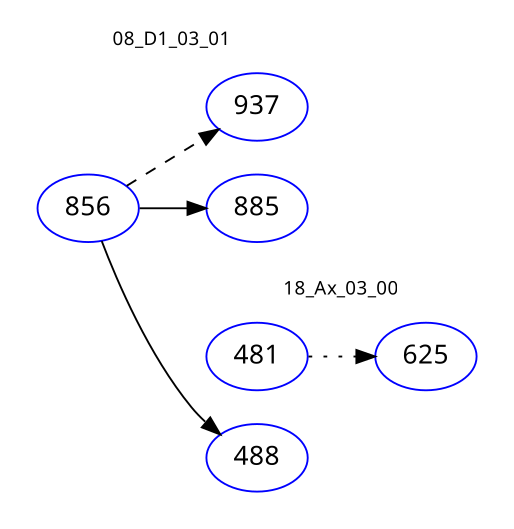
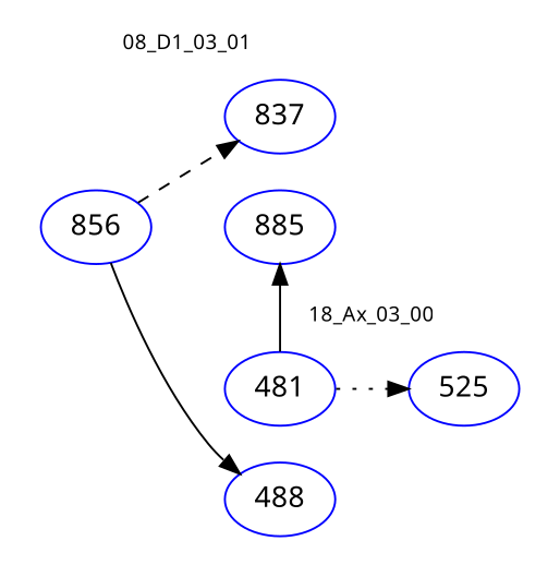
  digraph {
    fontname="Noto Sans"
    rankdir=LR
    node [color=blue fontname="Noto Sans"]
    edge [color=black fontname="Noto Sans" style=solid]
    n1 [label=481]
    n2 [label=488]
-   n3 [label=625]
+   n3 [label=525]
    n4 [label=856]
    n5 [label=885]
-   n6 [label=937]
+   n6 [label=837]
    subgraph cluster_1 {
      color=white
      fontsize=10
      label="18_Ax_03_00"
      n1
      n2
      n3
    }
    subgraph cluster_2 {
      color=white
      fontsize=10
      label="08_D1_03_01"
      n4
      n5
      n6
    }
    n1 -> n3 [style=dotted]
    n4 -> n2
-   n4 -> n5
+   n1 -> n5
    n4 -> n6 [style=dashed]
  }
